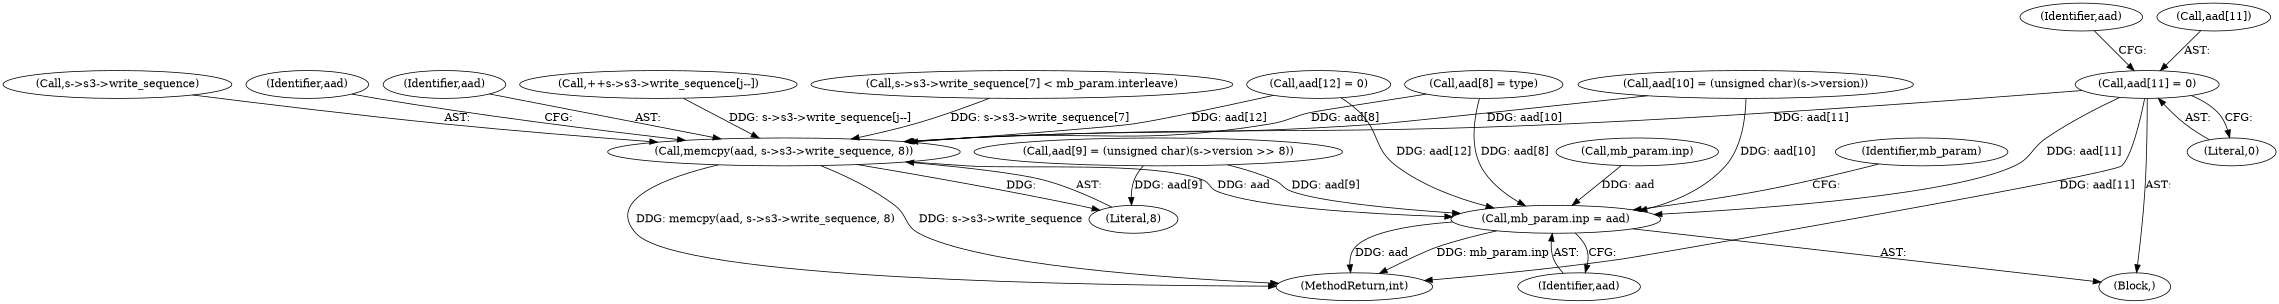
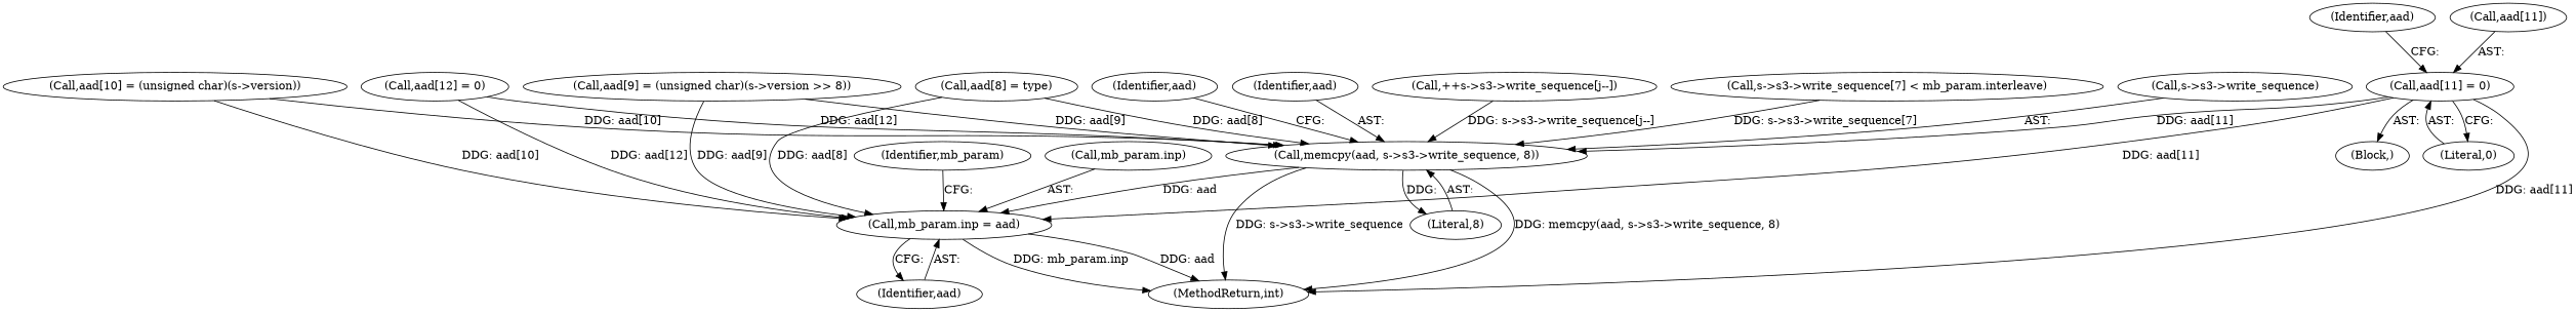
  digraph {
    n1 [label="(Call,aad[11] = 0)"]
    n2 [label="(Call,memcpy(aad, s->s3->write_sequence, 8))"]
    n3 [label="(Call,mb_param.inp = aad)"]
    n4 [label="(Block,)"]
    n5 [label="(MethodReturn,int)"]
    n6 [label="(Literal,0)"]
    n7 [label="(Literal,8)"]
    n8 [label="(Identifier,aad)"]
    n9 [label="(Identifier,aad)"]
    n10 [label="(Call,++s->s3->write_sequence[j--])"]
    n11 [label="(Call,s->s3->write_sequence[7] < mb_param.interleave)"]
    n12 [label="(Call,aad[10] = (unsigned char)(s->version))"]
    n13 [label="(Call,s->s3->write_sequence)"]
    n14 [label="(Call,aad[8] = type)"]
    n15 [label="(Identifier,aad)"]
    n16 [label="(Identifier,aad)"]
    n17 [label="(Call,aad[12] = 0)"]
    n18 [label="(Call,aad[11])"]
    n19 [label="(Identifier,mb_param)"]
    n20 [label="(Call,aad[9] = (unsigned char)(s->version >> 8))"]
    n21 [label="(Call,mb_param.inp)"]
    n1 -> n2 [label="DDG: aad[11]"]
    n1 -> n3 [label="DDG: aad[11]"]
    n1 -> n4 [label="AST: "]
    n1 -> n5 [label="DDG: aad[11]"]
    n1 -> n6 [label="CFG: "]
    n2 -> n3 [label="DDG: aad"]
    n2 -> n5 [label="DDG: memcpy(aad, s->s3->write_sequence, 8)"]
    n2 -> n5 [label="DDG: s->s3->write_sequence"]
    n2 -> n7 [label="DDG: "]
-   n3 -> n4 [label="AST: "]
    n3 -> n5 [label="DDG: aad"]
    n3 -> n5 [label="DDG: mb_param.inp"]
    n3 -> n8 [label="CFG: "]
    n6 -> n1 [label="AST: "]
    n7 -> n2 [label="AST: "]
    n8 -> n3 [label="AST: "]
    n9 -> n2 [label="AST: "]
    n10 -> n2 [label="DDG: s->s3->write_sequence[j--]"]
    n11 -> n2 [label="DDG: s->s3->write_sequence[7]"]
    n12 -> n2 [label="DDG: aad[10]"]
    n12 -> n3 [label="DDG: aad[10]"]
    n13 -> n2 [label="AST: "]
    n14 -> n2 [label="DDG: aad[8]"]
    n14 -> n3 [label="DDG: aad[8]"]
    n15 -> n1 [label="CFG: "]
    n16 -> n2 [label="CFG: "]
    n17 -> n2 [label="DDG: aad[12]"]
    n17 -> n3 [label="DDG: aad[12]"]
    n18 -> n1 [label="AST: "]
    n19 -> n3 [label="CFG: "]
-   n20 -> n7 [label="DDG: aad[9]"]
+   n20 -> n2 [label="DDG: aad[9]"]
    n20 -> n3 [label="DDG: aad[9]"]
-   n21 -> n3 [label="DDG: aad"]
+   n21 -> n3 [label="AST: "]
  }
